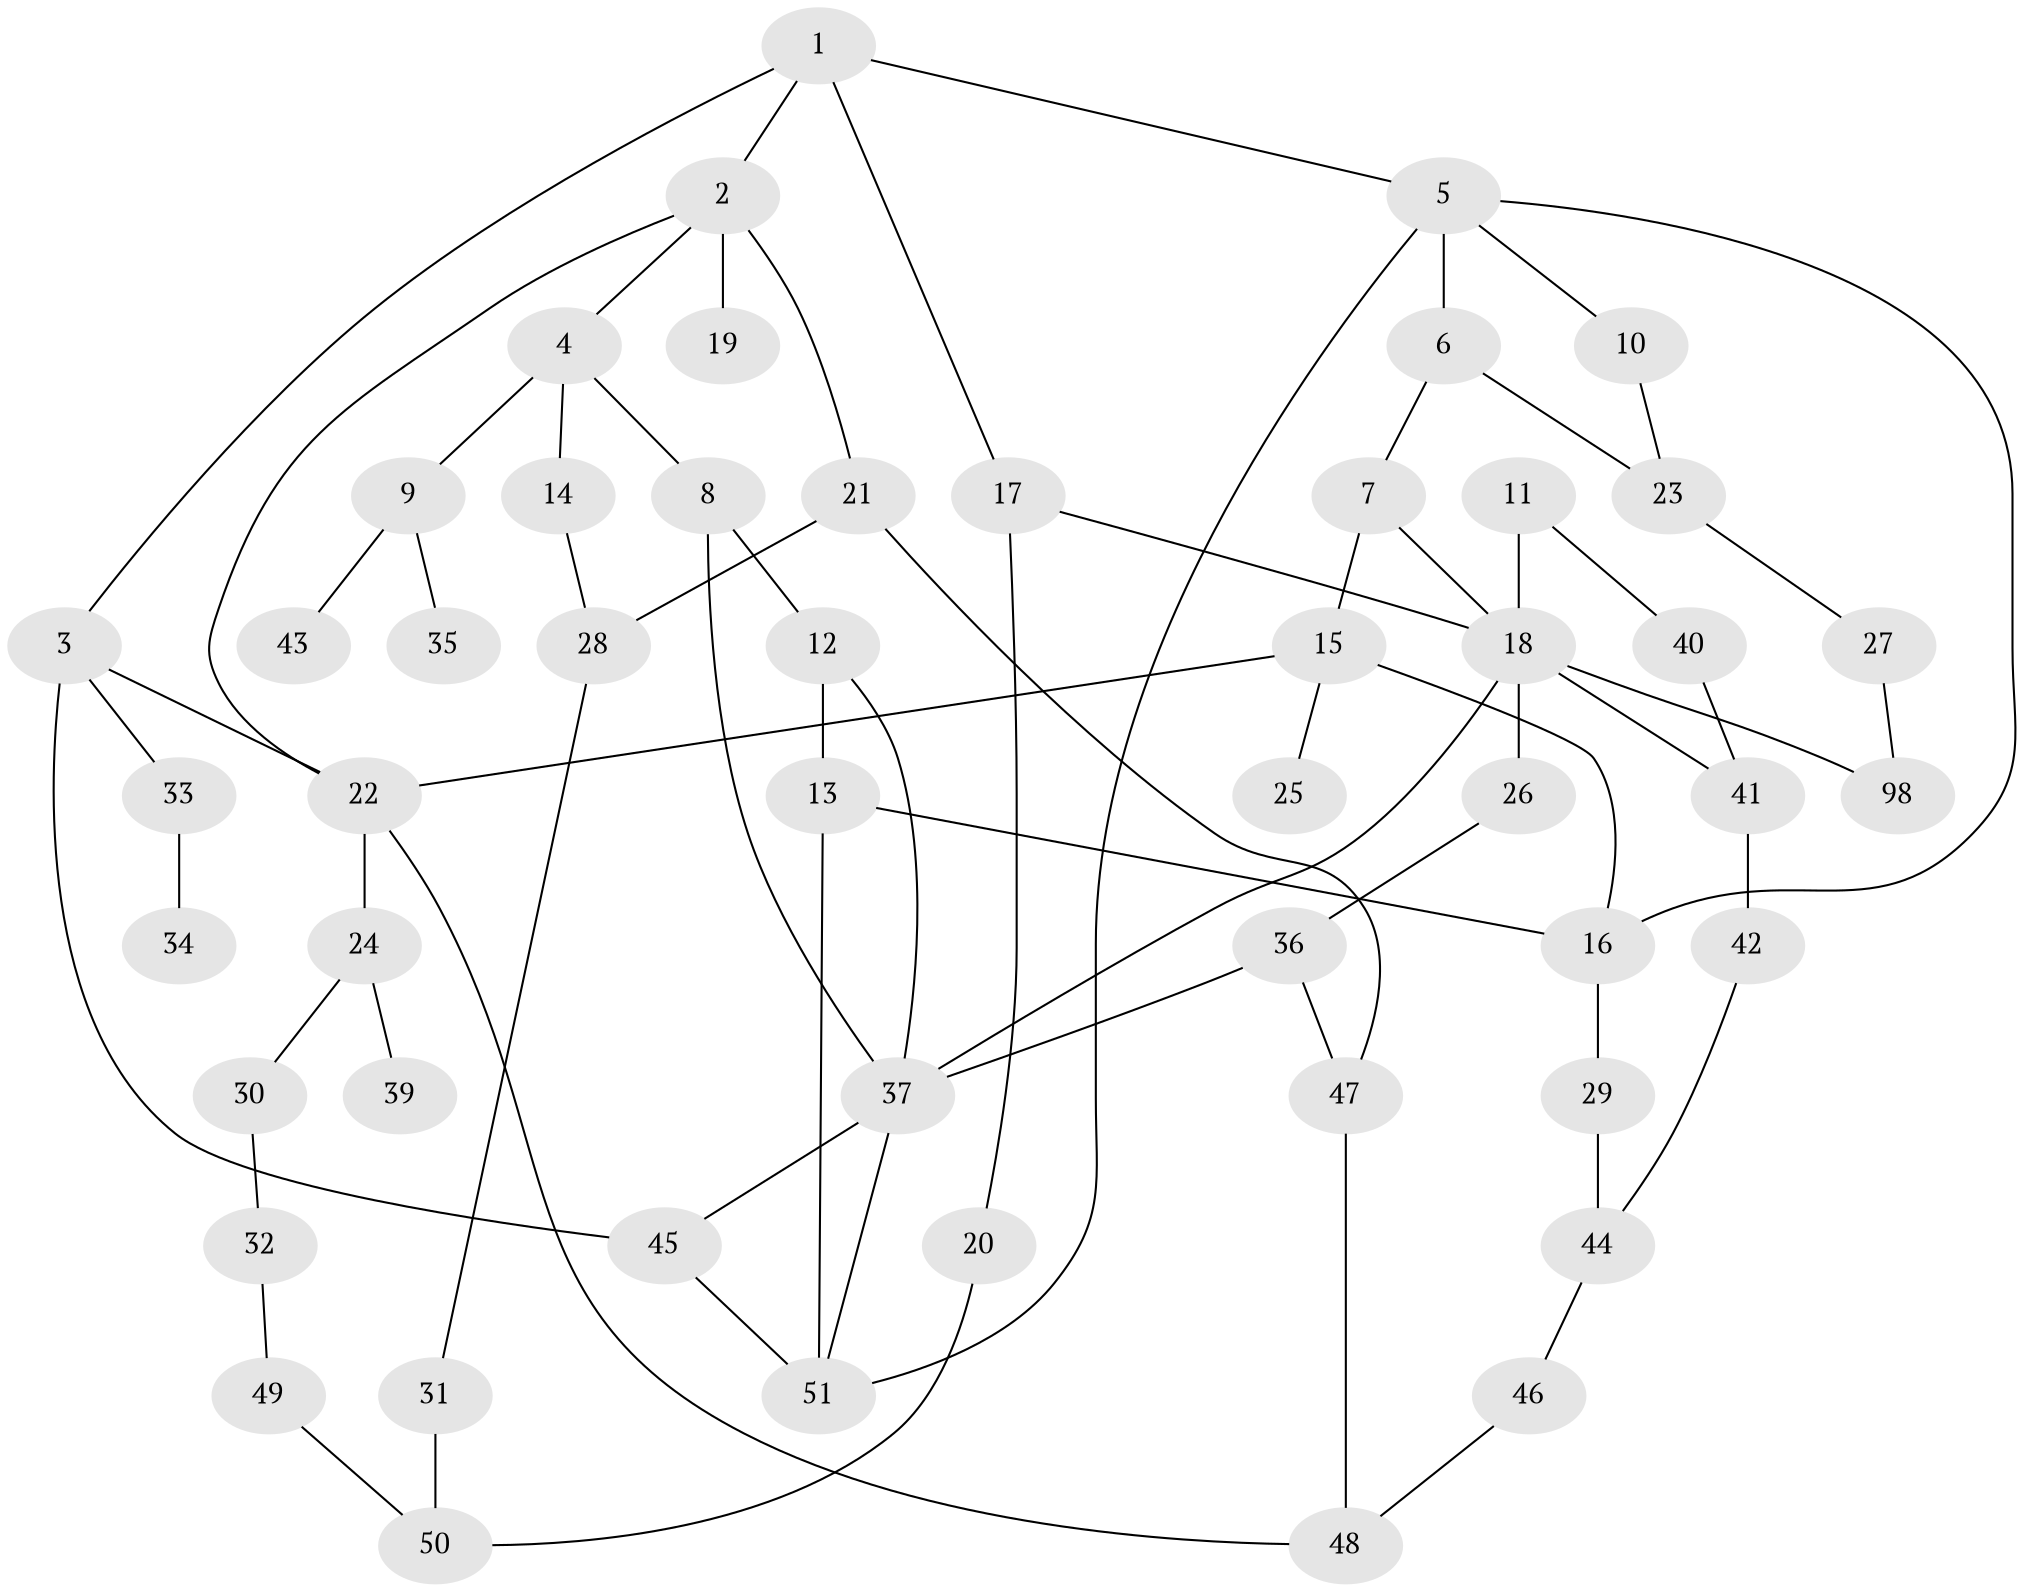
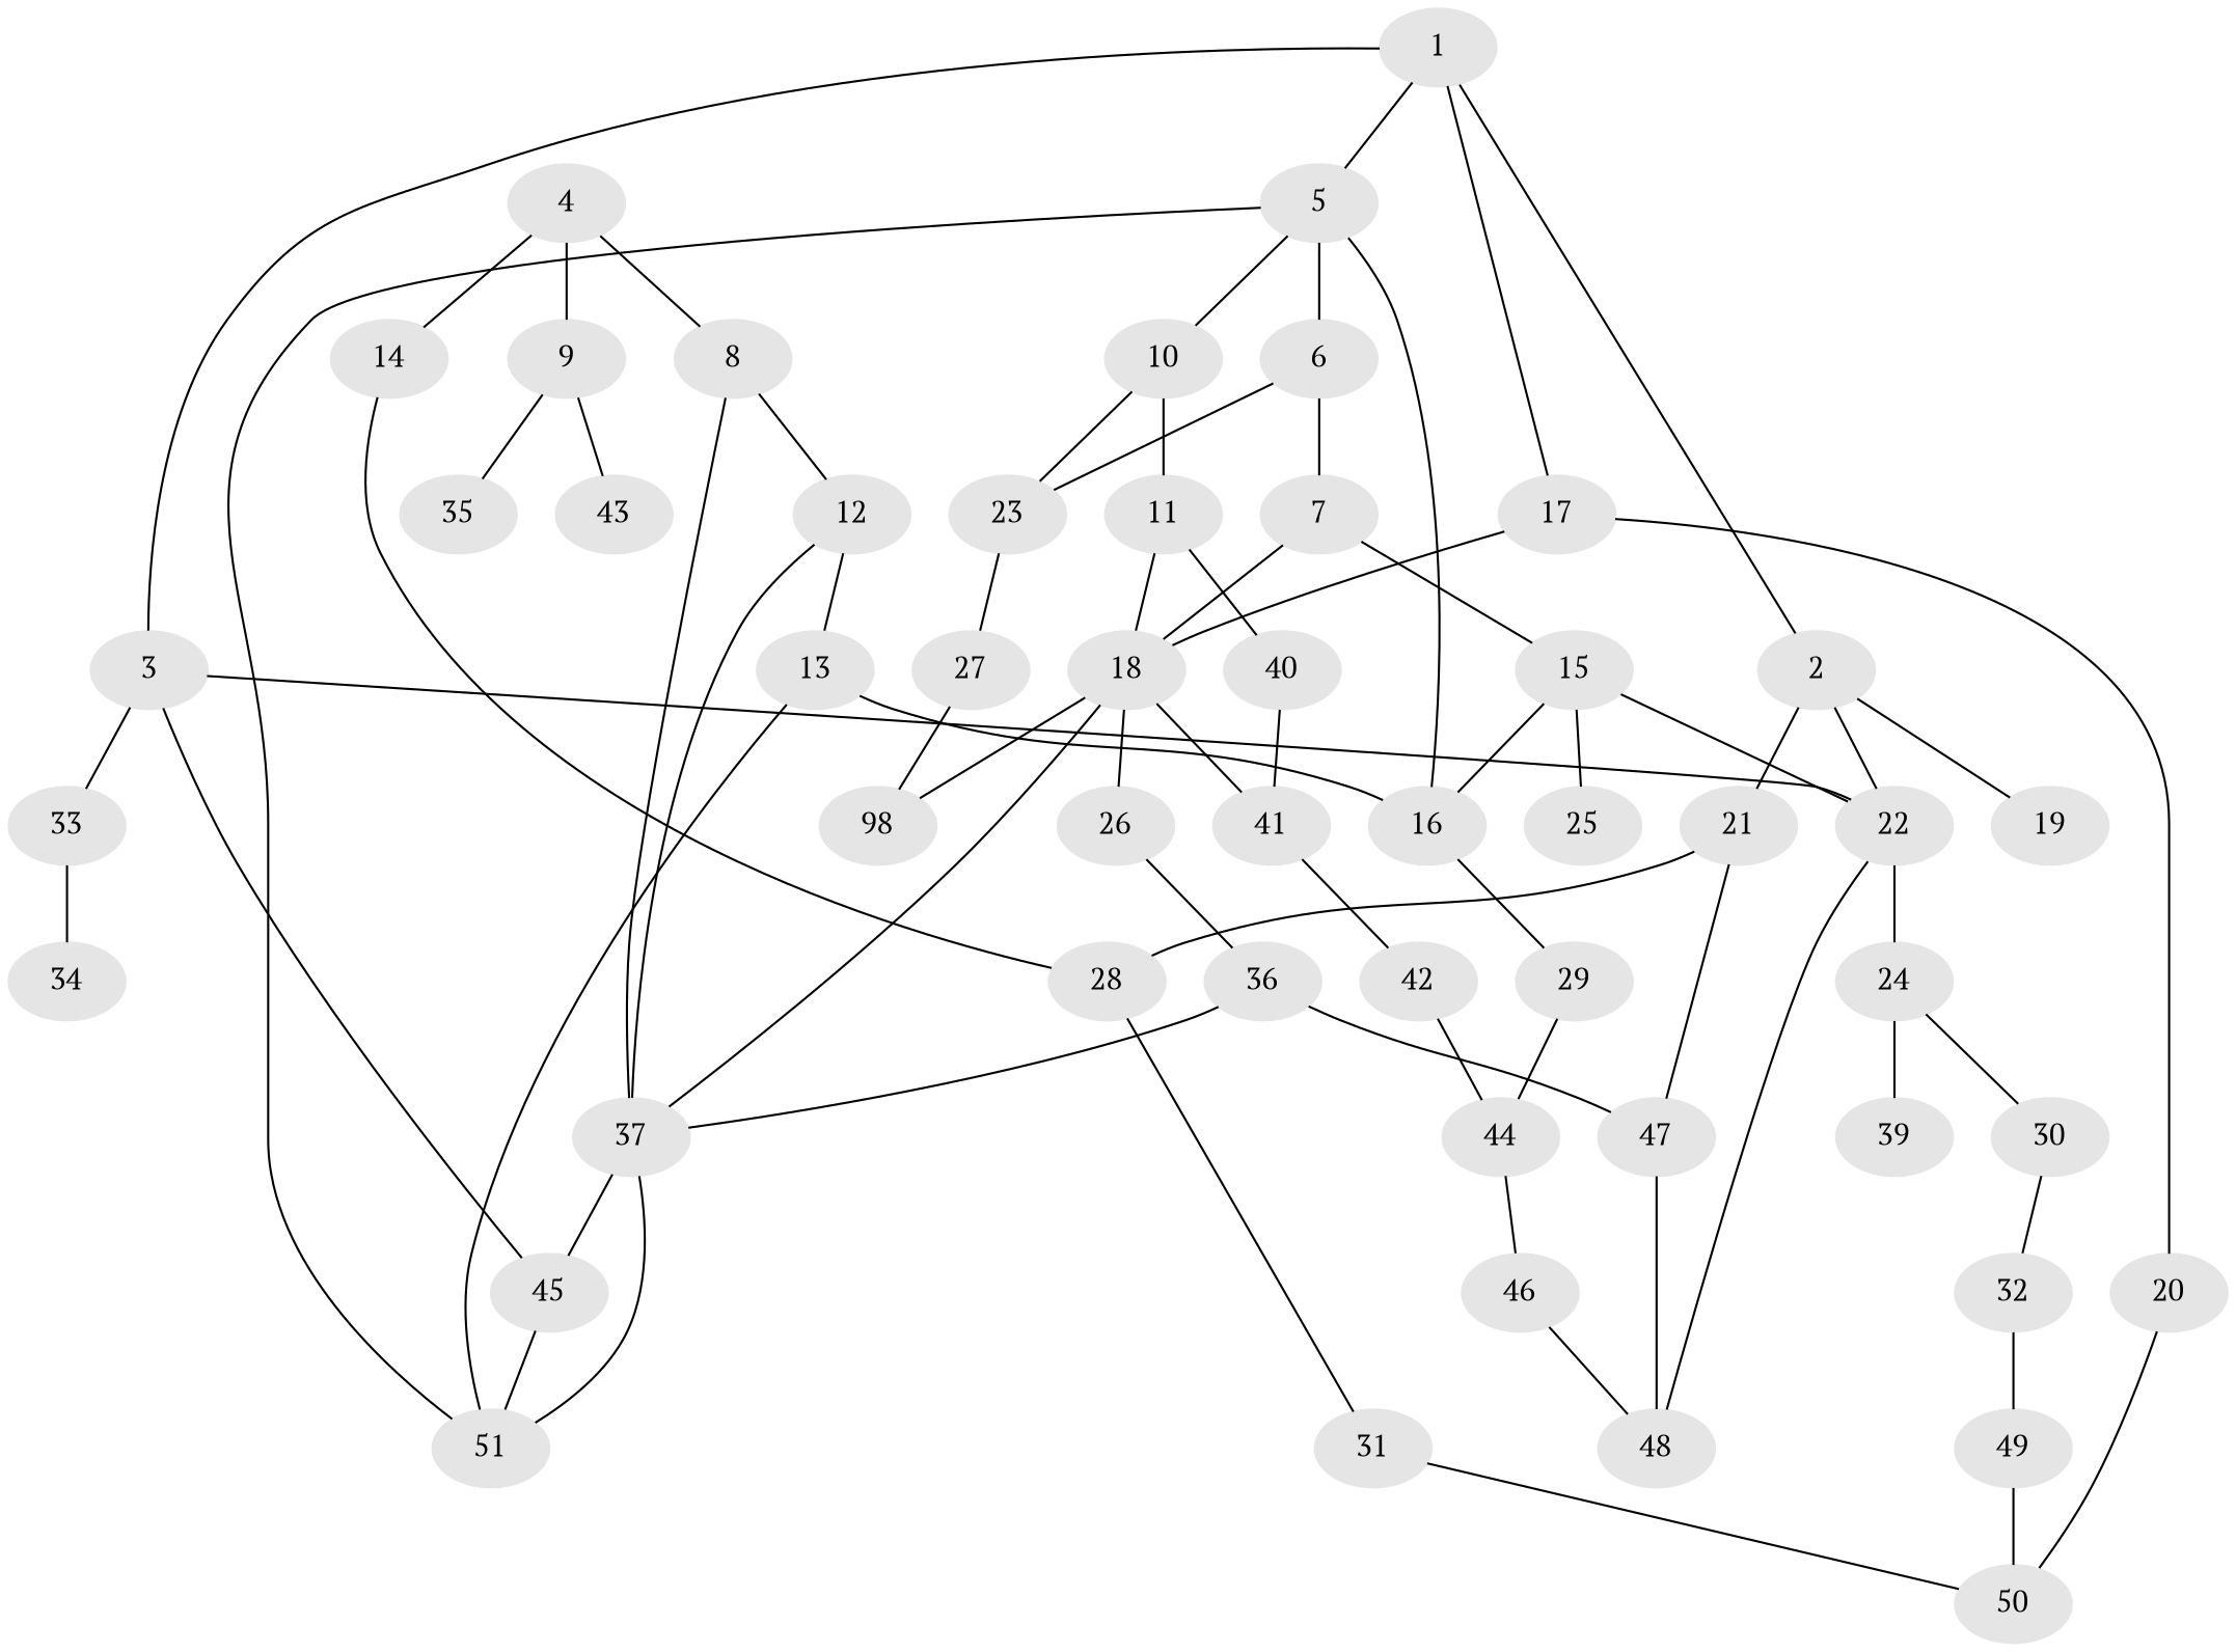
  graph {
    fontname="PT Serif"
    node [color=gray90 fontname="PT Serif" style=filled]
    edge [fontname="PT Serif"]
    1
    2
    3
    5
    17
    4
    19
    21
    22
    33
    45
    6
    10
    16
    51
    18
    20
    8
    9
    14
    28
    47
    24
    48
    34
    12
    37
    35
    43
    7
    23
    11
    29
    15
    27
    25
    26
    n38 [label=98]
    41
    13
    40
    31
    44
    50
    36
    42
    30
    39
    32
    46
    49
    1 -- 2
    1 -- 3
    1 -- 5
    1 -- 17
-   2 -- 4
    2 -- 19
    2 -- 21
    2 -- 22
    3 -- 22
    3 -- 33
    3 -- 45
    5 -- 6
    5 -- 10
    5 -- 16
    5 -- 51
    17 -- 18
    17 -- 20
    4 -- 8
    4 -- 9
    4 -- 14
    21 -- 28
    21 -- 47
    22 -- 24
    22 -- 48
    33 -- 34
    45 -- 51
    6 -- 7
    6 -- 23
    10 -- 23
+   10 -- 11
    16 -- 29
    18 -- 37
    18 -- 26
    18 -- n38
    18 -- 41
    20 -- 50
    8 -- 12
    8 -- 37
    9 -- 35
    9 -- 43
    14 -- 28
    28 -- 31
    47 -- 48
    24 -- 30
    24 -- 39
    12 -- 37
    12 -- 13
    37 -- 45
    37 -- 51
    7 -- 18
    7 -- 15
    23 -- 27
    11 -- 18
    11 -- 40
    29 -- 44
    15 -- 22
    15 -- 16
    15 -- 25
    27 -- n38
    26 -- 36
    41 -- 42
    13 -- 16
    13 -- 51
    40 -- 41
    31 -- 50
    44 -- 46
    36 -- 47
    36 -- 37
    42 -- 44
    30 -- 32
    32 -- 49
    46 -- 48
    49 -- 50
  }
